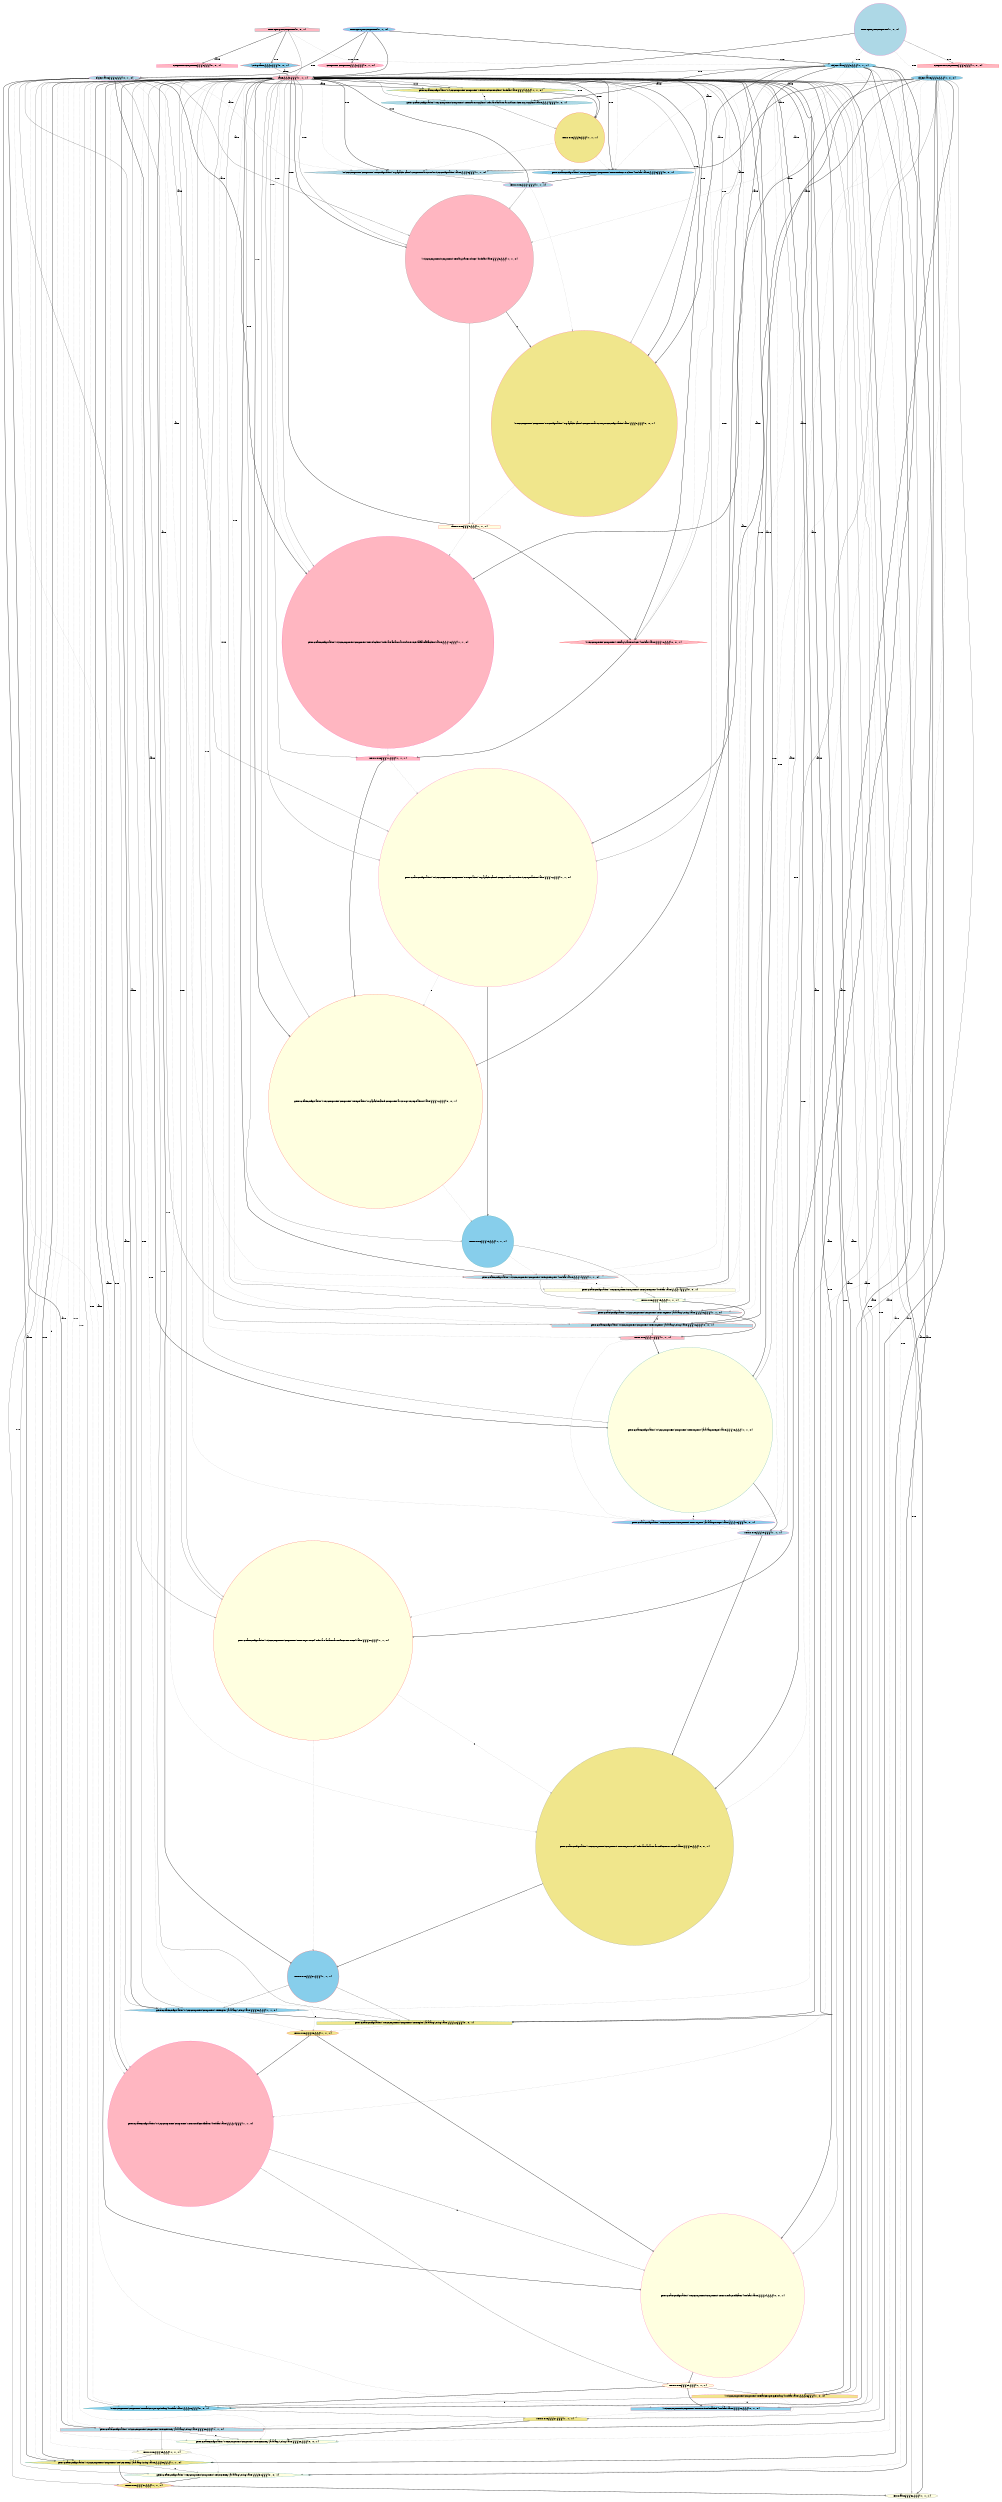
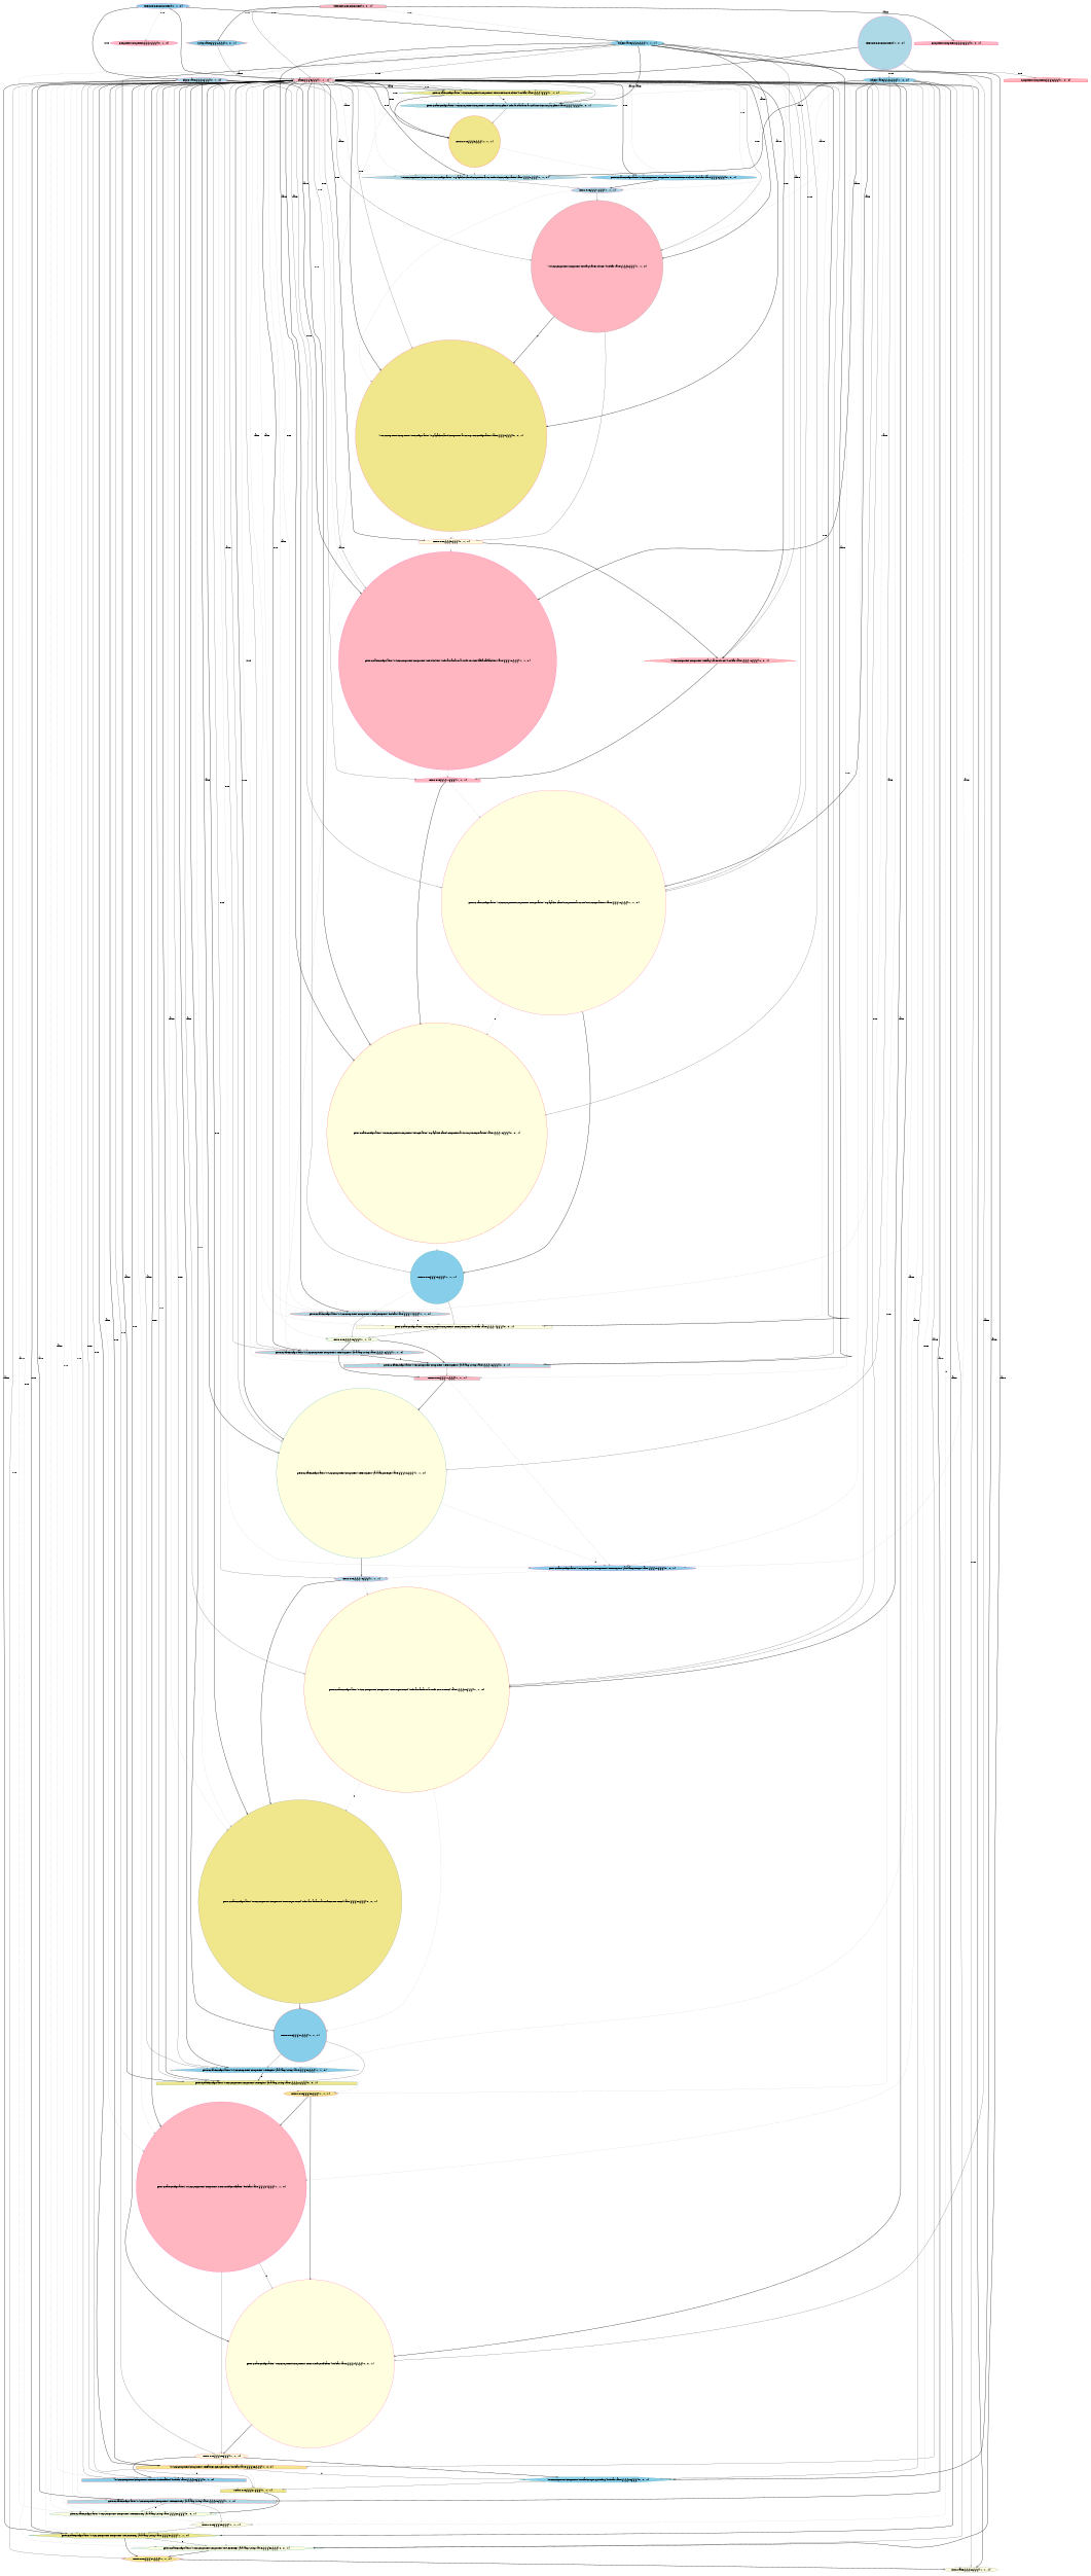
  digraph {
    node [color=deeppink fillcolor=lightyellow shape=ellipse style=filled]
    edge [arrowhead=onormal style=bold]
    n1 [fillcolor=khaki label="((MQ2Component)component).setConfiguration((org.apache.camel.component.aws2.mq.MQ2Configuration)value)@@@8@@@['0', '0', '1']" shape=circle]
    n2 [color=red label="return true@@@9@@@['1', '1', '1']" shape=house]
    n3 [fillcolor=lightpink label="getOrCreateConfiguration((MSK2Component)component).setMskClient((software.amazon.awssdk.services.kafka.KafkaClient)value)@@@10@@@['1', '1', '0']" shape=circle]
    n4 [color=red fillcolor=lightpink label="((MQ2Component)component).setLazyStartProducer((boolean)value)@@@10@@@['0', '0', '1']" shape=hexagon]
    n5 [color=red fillcolor=lightblue label="getOrCreateConfiguration((MSK2Component)component).setProxyHost((java.lang.String)value)@@@16@@@['1', '1', '0']"]
    n6 [color=red fillcolor=lightblue label="getOrCreateConfiguration((MQ2Component)component).setProxyHost((java.lang.String)value)@@@16@@@['0', '0', '1']" shape=house]
    n7 [color=teal fillcolor=lightpink label="return true@@@17@@@['1', '1', '1']" shape=house]
    n8 [fillcolor=skyblue label="getOrCreateConfiguration((MQ2Component)component).setProxyPort((java.lang.Integer)value)@@@18@@@['0', '0', '1']"]
    n9 [color=teal label="getOrCreateConfiguration((MSK2Component)component).setProxyPort((java.lang.Integer)value)@@@18@@@['1', '1', '0']" shape=circle]
    n10 [color=gray40 fillcolor=khaki label="return true@@@27@@@['1', '1', '1']" shape=house]
    n11 [color=red fillcolor=lightblue label="getOrCreateConfiguration((MSK2Component)component).setAccessKey((java.lang.String)value)@@@28@@@['1', '1', '0']" shape=house]
    n12 [color=teal label="getOrCreateConfiguration((MQ2Component)component).setAccessKey((java.lang.String)value)@@@28@@@['0', '0', '1']"]
    n13 [color=gray40 label="return true@@@29@@@['1', '1', '1']" shape=hexagon]
    n14 [fillcolor=skyblue label="setPropertyOnComponent['0', '1', '0']"]
    n15 [color=teal fillcolor=lightpink label="name@@@3@@@['1', '1', '1']"]
    n16 [fillcolor=lightblue label="Object value@@@2@@@['0', '1', '0']"]
    n17 [fillcolor=lightpink label="Component component@@@2@@@['0', '1', '0']"]
    n18 [color=teal fillcolor=skyblue label="Object value@@@2@@@['1', '1', '1']"]
    n19 [label="getOrCreateConfiguration((MSK2Component)component).setOperation((org.apache.camel.component.aws2.msk.MSK2Operations)value)@@@12@@@['1', '1', '0']" shape=circle]
    n20 [color=red label="getOrCreateConfiguration((MQ2Component)component).setOperation((org.apache.camel.component.aws2.mq.MQ2Operations)value)@@@12@@@['0', '0', '1']" shape=circle]
    n21 [color=teal fillcolor=skyblue label="return true@@@13@@@['1', '1', '1']" shape=circle]
    n22 [color=red fillcolor=khaki label="return true@@@23@@@['1', '1', '1']"]
    n23 [label="getOrCreateConfiguration((MQ2Component)component).setTrustAllCertificates((boolean)value)@@@24@@@['0', '0', '1']" shape=circle]
    n24 [fillcolor=lightpink label="getOrCreateConfiguration((MSK2Component)component).setTrustAllCertificates((boolean)value)@@@24@@@['1', '1', '0']" shape=circle]
    n25 [fillcolor=lightblue label="return true@@@7@@@['1', '1', '1']"]
    n26 [color=gray40 fillcolor=lightpink label="((MSK2Component)component).setLazyStartProducer((boolean)value)@@@8@@@['1', '1', '0']" shape=circle]
    n27 [color=red label="getOrCreateConfiguration((MSK2Component)component).setProxyProtocol((software.amazon.awssdk.core.Protocol)value)@@@20@@@['1', '1', '0']" shape=circle]
    n28 [color=gray40 fillcolor=khaki label="getOrCreateConfiguration((MQ2Component)component).setProxyProtocol((software.amazon.awssdk.core.Protocol)value)@@@20@@@['0', '0', '1']" shape=circle]
    n29 [color=red fillcolor=skyblue label="return true@@@21@@@['1', '1', '1']" shape=circle]
    n30 [color=gray40 fillcolor=skyblue label="getOrCreateConfiguration((MSK2Component)component).setRegion((java.lang.String)value)@@@22@@@['1', '1', '0']" shape=hexagon]
    n31 [fillcolor=lightpink label="return true@@@11@@@['1', '1', '1']" shape=house]
    n32 [color=teal fillcolor=lightblue label="getOrCreateConfiguration((MQ2Component)component).setAmazonMqClient((software.amazon.awssdk.services.mq.MqClient)value)@@@4@@@['0', '0', '1']"]
    n33 [color=teal fillcolor=khaki label="getOrCreateConfiguration((MQ2Component)component).setRegion((java.lang.String)value)@@@22@@@['0', '0', '1']" shape=house]
    n34 [color=gray40 fillcolor=lightblue label="((MSK2Component)component).setConfiguration((org.apache.camel.component.aws2.msk.MSK2Configuration)value)@@@6@@@['1', '1', '0']" shape=hexagon]
    n35 [fillcolor=khaki label="return true@@@31@@@['1', '1', '1']" shape=hexagon]
    n36 [color=red fillcolor=khaki label="return true@@@5@@@['1', '1', '1']" shape=circle]
    n37 [fillcolor=lightblue label="return true@@@19@@@['1', '1', '1']"]
    n38 [color=gray40 fillcolor=skyblue label="getOrCreateConfiguration((MQ2Component)component).setAutoDiscoverClient((boolean)value)@@@6@@@['0', '0', '1']"]
    n39 [color=teal label="getOrCreateConfiguration((MQ2Component)component).setSecretKey((java.lang.String)value)@@@30@@@['0', '0', '1']" shape=hexagon]
    n40 [color=red fillcolor=skyblue label="((MSK2Component)component).setAutowiredEnabled((boolean)value)@@@26@@@['0', '1', '0']" shape=house]
    n41 [color=gray40 label="getOrCreateConfiguration((MQ2Component)component).setPojoRequest((boolean)value)@@@14@@@['0', '0', '1']" shape=house]
    n42 [color=teal label="return true@@@15@@@['1', '1', '1']"]
    n43 [color=red fillcolor=lightblue label="getOrCreateConfiguration((MSK2Component)component).setPojoRequest((boolean)value)@@@14@@@['1', '1', '0']"]
    n44 [fillcolor=khaki label="((MSK2Component)component).setBasicPropertyBinding((boolean)value)@@@26@@@['1', '0', '0']" shape=house]
    n45 [color=teal fillcolor=khaki label="getOrCreateConfiguration((MSK2Component)component).setAutoDiscoverClient((boolean)value)@@@4@@@['1', '1', '0']" shape=hexagon]
    n46 [color=teal fillcolor=khaki label="getOrCreateConfiguration((MSK2Component)component).setSecretKey((java.lang.String)value)@@@30@@@['1', '1', '0']" shape=hexagon]
    n47 [color=red label="return true@@@25@@@['1', '1', '1']"]
    n48 [color=teal fillcolor=skyblue label="((MQ2Component)component).setBasicPropertyBinding((boolean)value)@@@26@@@['0', '0', '1']" shape=hexagon]
    n49 [color=gray40 label="return false@@@32@@@['1', '1', '1']"]
    n50 [color=teal fillcolor=lightpink label="setPropertyOnComponent['0', '0', '1']" shape=house]
    n51 [color=red fillcolor=skyblue label="String name@@@2@@@['0', '0', '1']" shape=hexagon]
    n52 [fillcolor=lightpink label="Component component@@@2@@@['0', '0', '1']" shape=house]
    n53 [fillcolor=lightblue label="setPropertyOnComponent['1', '0', '0']" shape=circle]
    n54 [color=gray40 fillcolor=skyblue label="Object value@@@2@@@['1', '0', '0']"]
    n55 [color=red fillcolor=lightpink label="Component component@@@2@@@['1', '0', '0']" shape=house]
    n1 -> n2 [style=dotted]
    n2 -> n3 [style=dotted]
    n2 -> n4
    n3 -> n31 [style=dotted]
    n4 -> n31 [arrowhead=odot]
    n5 -> n6 [label=0]
    n5 -> n7 [arrowhead=odot]
    n6 -> n7 [style=solid]
    n7 -> n8 [style=dotted]
    n7 -> n9
    n8 -> n37 [style=dotted]
    n9 -> n8 [label=0 style=dotted]
    n9 -> n37
    n10 -> n11 [style=dotted]
    n10 -> n12 [arrowhead=odot]
    n11 -> n12 [label=0 style=solid]
    n11 -> n13 [arrowhead=odot style=solid]
    n12 -> n13 [arrowhead=odot style=dotted]
    n13 -> n39 [arrowhead=odot style=dotted]
    n13 -> n46 [style=solid]
    n14 -> n15 [arrowhead=odot]
    n14 -> n16 [arrowhead=odot label=true]
-   n14 -> n17 [arrowhead=odot label=true]
+   n14 -> n17 [arrowhead=odot label=true style=dotted]
    n14 -> n18 [label=true]
    n15 -> n1 [arrowhead=odot label=true style=solid]
    n15 -> n1
    n15 -> n2 [arrowhead=odot label=true]
    n15 -> n3 [arrowhead=odot label=true style=dotted]
    n15 -> n3 [style=solid]
    n15 -> n4 [style=dotted]
    n15 -> n4 [arrowhead=odot label=true]
    n15 -> n5 [arrowhead=odot style=solid]
    n15 -> n5 [arrowhead=odot label=true]
    n15 -> n6 [style=solid]
    n15 -> n6 [arrowhead=odot label=true style=dotted]
    n15 -> n7 [label=true style=dotted]
    n15 -> n8 [style=dotted]
    n15 -> n8 [arrowhead=odot label=true style=dotted]
    n15 -> n9 [arrowhead=odot style=solid]
    n15 -> n9 [arrowhead=odot label=true]
    n15 -> n10 [label=true style=solid]
    n15 -> n11 [arrowhead=odot style=dotted]
    n15 -> n11 [label=true style=dotted]
    n15 -> n12 [arrowhead=odot style=dotted]
    n15 -> n12 [arrowhead=odot label=true style=dotted]
    n15 -> n13 [label=0 style=dotted]
    n15 -> n19 [arrowhead=odot label=true style=solid]
    n15 -> n19 [arrowhead=odot style=solid]
    n15 -> n20 [label=true]
    n15 -> n20 [arrowhead=odot style=solid]
    n15 -> n21 [arrowhead=odot label=true style=solid]
    n15 -> n22 [arrowhead=odot label=true style=dotted]
    n15 -> n23 [arrowhead=odot]
    n15 -> n23 [label=true]
    n15 -> n24 [arrowhead=odot style=dotted]
    n15 -> n24 [label=true]
-   n15 -> n25 [arrowhead=odot label=true]
+   n15 -> n25 [arrowhead=odot label=true style=dotted]
    n15 -> n26 [arrowhead=odot]
    n15 -> n26 [arrowhead=odot label=true style=solid]
    n15 -> n27 [arrowhead=odot label=true style=solid]
    n15 -> n27 [arrowhead=odot style=solid]
    n15 -> n28 [label=true]
    n15 -> n28 [arrowhead=odot style=dotted]
    n15 -> n29 [arrowhead=odot label=true]
    n15 -> n30
    n15 -> n30 [arrowhead=odot label=true style=solid]
    n15 -> n31 [label=true style=solid]
    n15 -> n32 [arrowhead=odot label=true style=dotted]
    n15 -> n32 [style=solid]
    n15 -> n33
    n15 -> n33 [arrowhead=odot label=true style=solid]
    n15 -> n34 [label=true]
    n15 -> n34 [style=dotted]
    n15 -> n35 [label=true style=solid]
    n15 -> n36 [label=true]
    n15 -> n37 [label=true style=solid]
    n15 -> n38 [arrowhead=odot label=true]
    n15 -> n38 [style=dotted]
    n15 -> n39 [label=true style=dotted]
    n15 -> n39 [arrowhead=odot style=solid]
    n15 -> n40 [arrowhead=odot style=solid]
    n15 -> n40 [label=true style=solid]
    n15 -> n41 [label=true style=dotted]
    n15 -> n41 [arrowhead=odot]
    n15 -> n42 [label=value style=dotted]
    n15 -> n43 [arrowhead=odot]
    n15 -> n43 [label=true style=dotted]
    n15 -> n44
    n15 -> n44 [label=true]
    n15 -> n45 [label=true]
    n15 -> n45 [arrowhead=odot style=solid]
    n15 -> n46 [arrowhead=odot style=dotted]
    n15 -> n46 [label=true]
+   n15 -> n47 [arrowhead=odot label=true style=solid]
    n15 -> n48 [label=true style=dotted]
    n15 -> n48 [arrowhead=odot style=solid]
    n15 -> n49 [label=true style=solid]
    n15 -> n49
    n16 -> n3 [label=value]
    n16 -> n5 [arrowhead=odot label=value style=solid]
    n16 -> n9 [arrowhead=odot label=value]
    n16 -> n11 [arrowhead=odot label=value]
    n16 -> n19 [label=value style=solid]
    n16 -> n24 [label=value style=dotted]
    n16 -> n26 [label=value style=solid]
    n16 -> n27 [label=value style=solid]
    n16 -> n30 [arrowhead=odot label=value style=solid]
    n16 -> n34 [label=value style=dotted]
    n16 -> n40 [arrowhead=odot label=value style=dotted]
    n16 -> n43 [arrowhead=odot label=value style=dotted]
    n16 -> n45 [label=value]
    n16 -> n46 [label=value]
    n18 -> n1 [label=value]
    n18 -> n4 [arrowhead=odot label=value style=solid]
    n18 -> n6 [arrowhead=odot label=value]
    n18 -> n8 [arrowhead=odot label=value style=dotted]
    n18 -> n12 [arrowhead=odot label=value style=dotted]
    n18 -> n15 [label=true style=solid]
    n18 -> n20 [arrowhead=odot label=value]
    n18 -> n23 [label=value style=solid]
    n18 -> n28 [arrowhead=odot label=value style=dotted]
    n18 -> n32 [label=value]
    n18 -> n33 [arrowhead=odot label=value]
    n18 -> n38 [label=value style=dotted]
    n18 -> n39 [arrowhead=odot label=value]
    n18 -> n41 [label=value style=dotted]
    n18 -> n48 [label=value]
    n19 -> n20 [arrowhead=odot label=0 style=dotted]
    n19 -> n21
    n20 -> n21 [arrowhead=odot style=dotted]
    n21 -> n41 [arrowhead=odot style=solid]
    n21 -> n43 [arrowhead=odot style=dotted]
    n22 -> n23 [arrowhead=odot]
    n22 -> n24 [arrowhead=odot]
    n23 -> n47 [arrowhead=odot]
    n24 -> n23 [arrowhead=odot label=0 style=solid]
    n24 -> n47 [style=solid]
    n25 -> n1 [style=dotted]
    n25 -> n26 [arrowhead=odot style=solid]
    n26 -> n1 [label=0]
    n26 -> n2 [arrowhead=odot style=solid]
    n27 -> n28 [arrowhead=odot label=0 style=dotted]
    n27 -> n29 [style=dotted]
    n28 -> n29 [arrowhead=odot]
    n29 -> n30 [style=solid]
    n29 -> n33 [arrowhead=odot style=solid]
    n30 -> n22 [style=dotted]
    n30 -> n33 [arrowhead=odot label=0]
    n31 -> n19 [arrowhead=odot style=dotted]
    n31 -> n20 [arrowhead=odot]
    n32 -> n36 [style=solid]
    n33 -> n22 [style=dotted]
    n34 -> n25 [style=solid]
    n35 -> n49 [arrowhead=odot]
    n36 -> n34 [style=dotted]
    n36 -> n38 [style=dotted]
    n37 -> n27 [style=dotted]
    n37 -> n28
    n38 -> n25
    n39 -> n35
    n40 -> n10 [style=dotted]
    n41 -> n42 [style=solid]
    n42 -> n5 [arrowhead=odot]
    n42 -> n6
    n43 -> n41 [label=0 style=dotted]
    n43 -> n42 [arrowhead=odot style=solid]
    n44 -> n10 [arrowhead=odot style=dotted]
    n44 -> n40 [arrowhead=odot label=0 style=dotted]
    n44 -> n48 [label=0 style=solid]
    n45 -> n32 [label=0 style=solid]
    n45 -> n36
    n46 -> n35
    n46 -> n39 [arrowhead=odot label=0 style=solid]
    n47 -> n40
    n47 -> n44 [style=solid]
    n47 -> n48 [arrowhead=odot]
    n48 -> n10 [style=solid]
    n50 -> n15 [arrowhead=odot style=solid]
    n50 -> n18 [arrowhead=odot label=true style=dotted]
    n50 -> n51 [arrowhead=odot label=true]
    n50 -> n52 [arrowhead=odot label=value]
    n51 -> n15 [label=name style=solid]
    n53 -> n15 [arrowhead=odot]
-   n53 -> n18 [label=true style=dotted]
    n53 -> n54 [arrowhead=odot label=true style=dotted]
    n53 -> n55 [label=true style=solid]
    n54 -> n3 [label=value]
    n54 -> n5 [label=value style=dotted]
    n54 -> n9 [arrowhead=odot label=value style=solid]
    n54 -> n11 [arrowhead=odot label=value]
    n54 -> n19 [label=value]
    n54 -> n24 [arrowhead=odot label=value style=dotted]
    n54 -> n26 [label=value style=dotted]
    n54 -> n27 [arrowhead=odot label=value]
    n54 -> n30 [arrowhead=odot label=value style=dotted]
    n54 -> n34 [arrowhead=odot label=value]
    n54 -> n43 [arrowhead=odot label=value style=dotted]
    n54 -> n44 [arrowhead=odot label=value style=solid]
    n54 -> n45 [label=value style=dotted]
    n54 -> n46 [label=value]
  }
